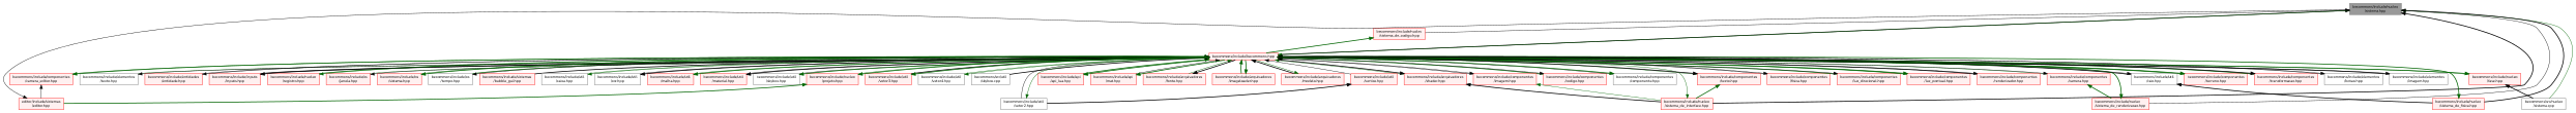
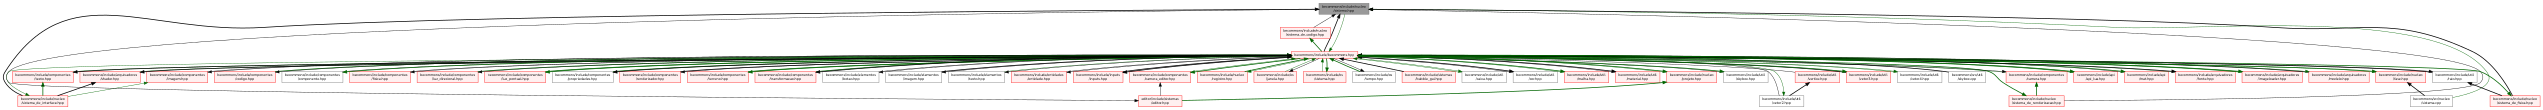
  digraph {
    fontname=Nunito
    node [color=red fillcolor="#FFF0F0" fontname=Nunito fontsize=10 shape=box style=filled]
    edge [color=black dir=back fontname=Nunito fontsize=10 labelfontname=Helvetica labelfontsize=10 style=bold]
    n1 [color=gray40 fillcolor=grey60 fontcolor=black height=0.2 label="becommons/include/nucleo\l/sistema.hpp" width=0.4]
    n2 [height=0.2 label="becommons/include/becommons.hpp" width=0.4]
    n3 [height=0.2 label="becommons/include/nucleo\l/sistema_de_interface.hpp" width=0.4]
    n4 [height=0.2 label="becommons/include/nucleo\l/sistema_de_renderizacao.hpp" width=0.4]
    n5 [color=grey40 fillcolor=white height=0.2 label="becommons/src/nucleo\l/sistema.cpp" width=0.4]
    n6 [height=0.2 label="becommons/include/nucleo\l/sistema_de_fisica.hpp" width=0.4]
    n7 [height=0.2 label="becommons/include/nucleo\l/sistema_de_codigo.hpp" width=0.4]
    n8 [height=0.2 label="becommons/include/api\l/api_lua.hpp" width=0.4]
    n9 [height=0.2 label="becommons/include/api\l/mat.hpp" width=0.4]
    n10 [height=0.2 label="becommons/include/arquivadores\l/fonte.hpp" width=0.4]
    n11 [height=0.2 label="becommons/include/arquivadores\l/imageloader.hpp" width=0.4]
    n12 [height=0.2 label="becommons/include/arquivadores\l/modelo.hpp" width=0.4]
    n13 [height=0.2 label="becommons/include/arquivadores\l/shader.hpp" width=0.4]
    n14 [height=0.2 label="becommons/include/componentes\l/camera.hpp" width=0.4]
    n15 [height=0.2 label="becommons/include/componentes\l/camera_editor.hpp" width=0.4]
    n16 [height=0.2 label="becommons/include/componentes\l/codigo.hpp" width=0.4]
    n17 [color=grey40 fillcolor=white height=0.2 label="becommons/include/componentes\l/componente.hpp" width=0.4]
    n18 [height=0.2 label="becommons/include/componentes\l/fisica.hpp" width=0.4]
    n19 [height=0.2 label="becommons/include/componentes\l/imagem.hpp" width=0.4]
    n20 [height=0.2 label="becommons/include/componentes\l/luz_direcional.hpp" width=0.4]
    n21 [height=0.2 label="becommons/include/componentes\l/luz_pontual.hpp" width=0.4]
+   n22 [color=grey40 fillcolor=white height=0.2 label="becommons/include/componentes\l/propriedades.hpp" width=0.4]
    n23 [height=0.2 label="becommons/include/componentes\l/renderizador.hpp" width=0.4]
    n24 [height=0.2 label="becommons/include/componentes\l/terreno.hpp" width=0.4]
    n25 [height=0.2 label="becommons/include/componentes\l/texto.hpp" width=0.4]
    n26 [height=0.2 label="becommons/include/componentes\l/transformacao.hpp" width=0.4]
    n27 [color=grey40 fillcolor=white height=0.2 label="becommons/include/elementos\l/botao.hpp" width=0.4]
    n28 [color=grey40 fillcolor=white height=0.2 label="becommons/include/elementos\l/imagem.hpp" width=0.4]
    n29 [color=grey40 fillcolor=white height=0.2 label="becommons/include/elementos\l/texto.hpp" width=0.4]
    n30 [height=0.2 label="becommons/include/entidades\l/entidade.hpp" width=0.4]
    n31 [height=0.2 label="becommons/include/inputs\l/inputs.hpp" width=0.4]
    n32 [height=0.2 label="becommons/include/nucleo\l/fase.hpp" width=0.4]
    n33 [height=0.2 label="becommons/include/nucleo\l/projeto.hpp" width=0.4]
    n34 [height=0.2 label="becommons/include/nucleo\l/registro.hpp" width=0.4]
    n35 [height=0.2 label="becommons/include/os\l/janela.hpp" width=0.4]
    n36 [height=0.2 label="becommons/include/os\l/sistema.hpp" width=0.4]
    n37 [color=grey40 fillcolor=white height=0.2 label="becommons/include/os\l/tempo.hpp" width=0.4]
    n38 [height=0.2 label="becommons/include/sistemas\l/bubble_gui.hpp" width=0.4]
    n39 [color=grey40 fillcolor=white height=0.2 label="becommons/include/util\l/caixa.hpp" width=0.4]
    n40 [color=grey40 fillcolor=white height=0.2 label="becommons/include/util\l/cor.hpp" width=0.4]
    n41 [height=0.2 label="becommons/include/util\l/malha.hpp" width=0.4]
    n42 [height=0.2 label="becommons/include/util\l/material.hpp" width=0.4]
    n43 [color=grey40 fillcolor=white height=0.2 label="becommons/include/util\l/raio.hpp" width=0.4]
    n44 [color=grey40 fillcolor=white height=0.2 label="becommons/include/util\l/skybox.hpp" width=0.4]
    n45 [height=0.2 label="becommons/include/util\l/vertice.hpp" width=0.4]
    n46 [color=grey40 fillcolor=white height=0.2 label="becommons/include/util\l/vetor2.hpp" width=0.4]
    n47 [height=0.2 label="becommons/include/util\l/vetor3.hpp" width=0.4]
    n48 [color=grey40 fillcolor=white height=0.2 label="becommons/include/util\l/vetor4.hpp" width=0.4]
    n49 [color=grey40 fillcolor=white height=0.2 label="becommons/src/util\l/skybox.cpp" width=0.4]
    n50 [height=0.2 label="editor/include/sistemas\l/editor.hpp" width=0.4]
    n1 -> n2
    n1 -> n3
    n1 -> n4 [style=solid]
    n1 -> n5 [color=darkgreen style=solid]
    n1 -> n6
    n1 -> n7 [style=solid]
    n2 -> n1 [color=darkgreen style=solid]
    n2 -> n8 [color=darkgreen]
    n2 -> n9 [style=solid]
    n2 -> n10 [color=darkgreen style=solid]
    n2 -> n11 [color=darkgreen]
    n2 -> n12
    n2 -> n13 [color=darkgreen style=solid]
    n2 -> n14 [color=darkgreen style=solid]
    n2 -> n15 [color=darkgreen style=solid]
    n2 -> n16 [color=darkgreen]
    n2 -> n17 [style=solid]
    n2 -> n18 [style=solid]
    n2 -> n19 [style=solid]
    n2 -> n20 [color=darkgreen]
    n2 -> n21 [color=darkgreen]
+   n2 -> n22 [color=darkgreen]
    n2 -> n23
    n2 -> n24 [color=darkgreen]
    n2 -> n25 [color=darkgreen style=solid]
    n2 -> n26 [color=darkgreen]
    n2 -> n27 [style=solid]
    n2 -> n28
    n2 -> n29 [color=darkgreen style=solid]
    n2 -> n30 [style=solid]
    n2 -> n31
    n2 -> n32 [color=darkgreen style=solid]
    n2 -> n33 [color=darkgreen style=solid]
    n2 -> n34 [color=darkgreen]
    n2 -> n35 [color=darkgreen style=solid]
    n2 -> n36 [color=darkgreen style=solid]
    n2 -> n37 [color=darkgreen]
    n2 -> n38
    n2 -> n39 [color=darkgreen style=solid]
    n2 -> n40 [style=solid]
    n2 -> n41 [color=darkgreen style=solid]
    n2 -> n42 [style=solid]
    n2 -> n43
    n2 -> n44 [style=solid]
    n2 -> n45 [style=solid]
    n2 -> n46 [style=solid]
    n2 -> n47
    n2 -> n48 [color=darkgreen style=solid]
    n2 -> n49
    n3 -> n2 [color=darkgreen style=solid]
    n4 -> n2 [color=darkgreen]
    n6 -> n2 [color=darkgreen]
    n7 -> n2 [color=darkgreen]
    n8 -> n2 [color=darkgreen]
    n9 -> n2 [color=darkgreen]
    n10 -> n2
    n11 -> n2 [color=darkgreen]
    n12 -> n2 [color=darkgreen style=solid]
    n13 -> n2
    n13 -> n3
    n14 -> n2 [style=solid]
    n14 -> n4 [color=darkgreen]
    n15 -> n2 [color=darkgreen]
    n15 -> n50 [style=solid]
    n16 -> n2 [style=solid]
    n17 -> n2 [color=darkgreen]
    n18 -> n2 [style=solid]
    n19 -> n2 [style=solid]
    n19 -> n3 [color=darkgreen style=solid]
    n20 -> n2 [style=solid]
    n21 -> n2 [color=darkgreen]
+   n22 -> n2
    n23 -> n2 [style=solid]
    n24 -> n2 [color=darkgreen]
    n25 -> n2
    n25 -> n3 [color=darkgreen]
    n26 -> n2
    n27 -> n2 [style=solid]
    n28 -> n2 [style=solid]
    n29 -> n2 [style=solid]
    n30 -> n2 [style=solid]
    n31 -> n2
    n32 -> n2 [color=darkgreen]
    n32 -> n5
    n33 -> n2 [color=darkgreen]
    n33 -> n50 [color=darkgreen]
    n34 -> n2 [color=darkgreen style=solid]
    n35 -> n2 [style=solid]
    n36 -> n2 [color=darkgreen]
    n37 -> n2 [style=solid]
    n39 -> n2 [color=darkgreen style=solid]
    n40 -> n2
    n41 -> n2 [color=darkgreen]
    n42 -> n2
    n43 -> n2 [style=solid]
    n43 -> n6
    n44 -> n2 [color=darkgreen]
    n45 -> n46
    n46 -> n2 [color=darkgreen style=solid]
    n47 -> n2 [color=darkgreen]
    n48 -> n2 [color=darkgreen style=solid]
    n50 -> n1 [style=solid]
  }
